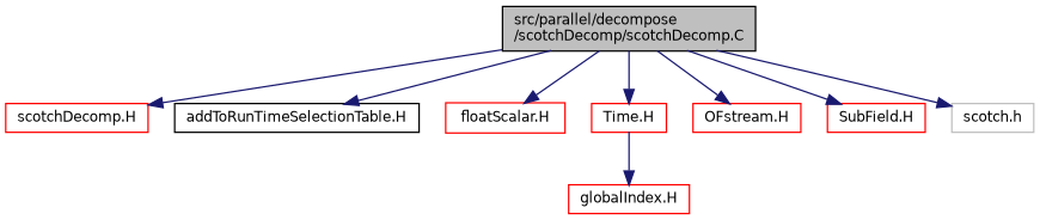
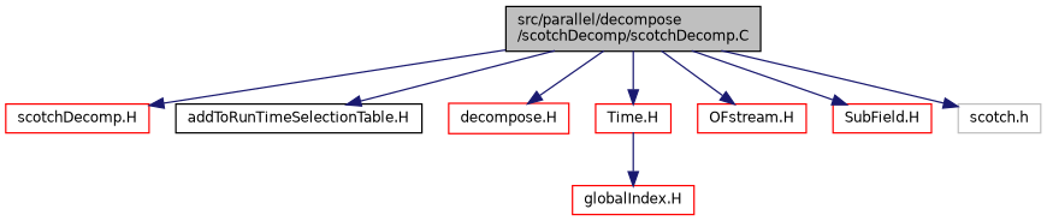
  digraph {
    node [color=red fontname=Helvetica fontsize=10 shape=record]
    edge [color=midnightblue fontname=Helvetica fontsize=10 labelfontname=Helvetica labelfontsize=10 style=solid]
    n1 [color=black fillcolor=grey75 fontcolor=black height=0.2 label="src/parallel/decompose\l/scotchDecomp/scotchDecomp.C" style=filled width=0.4]
    n2 [height=0.2 label="scotchDecomp.H" width=0.4]
    n3 [color=black height=0.2 label="addToRunTimeSelectionTable.H" width=0.4]
-   n4 [height=0.2 label="floatScalar.H" width=0.4]
+   n4 [height=0.2 label="decompose.H" width=0.4]
    n5 [height=0.2 label="Time.H" width=0.4]
    n6 [height=0.2 label="OFstream.H" width=0.4]
    n7 [height=0.2 label="SubField.H" width=0.4]
    n8 [color=grey75 height=0.2 label="scotch.h" width=0.4]
    n9 [height=0.2 label="globalIndex.H" width=0.4]
    n1 -> n2
    n1 -> n3
    n1 -> n4
    n1 -> n5
    n1 -> n6
    n1 -> n7
    n1 -> n8
    n5 -> n9
  }
